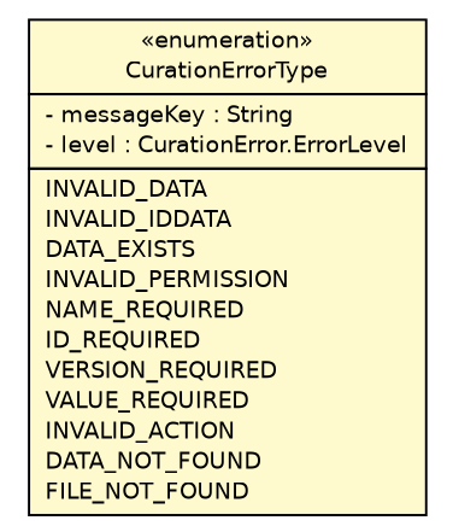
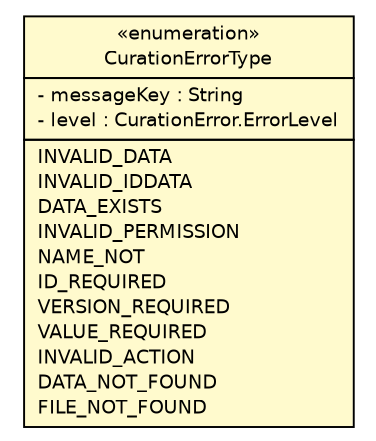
  digraph {
-   n1 [fontcolor=black fontname=Helvetica fontsize=10.0 label=<<table border="0" cellborder="1" cellspacing="0" cellpadding="2" port="p" bgcolor="lemonChiffon" href="./CurationError.CurationErrorType.html"> 		<tr><td><table border="0" cellspacing="0" cellpadding="1"> 			<tr><td> &laquo;enumeration&raquo; </td></tr> 			<tr><td> CurationErrorType </td></tr> 		</table></td></tr> 		<tr><td><table border="0" cellspacing="0" cellpadding="1"> 			<tr><td align="left"> - messageKey : String </td></tr> 			<tr><td align="left"> - level : CurationError.ErrorLevel </td></tr> 		</table></td></tr> 		<tr><td><table border="0" cellspacing="0" cellpadding="1"> 			<tr><td align="left"> INVALID_DATA </td></tr> 			<tr><td align="left"> INVALID_IDDATA </td></tr> 			<tr><td align="left"> DATA_EXISTS </td></tr> 			<tr><td align="left"> INVALID_PERMISSION </td></tr> 			<tr><td align="left"> NAME_REQUIRED </td></tr> 			<tr><td align="left"> ID_REQUIRED </td></tr> 			<tr><td align="left"> VERSION_REQUIRED </td></tr> 			<tr><td align="left"> VALUE_REQUIRED </td></tr> 			<tr><td align="left"> INVALID_ACTION </td></tr> 			<tr><td align="left"> DATA_NOT_FOUND </td></tr> 			<tr><td align="left"> FILE_NOT_FOUND </td></tr> 		</table></td></tr> 		</table>> shape=plaintext]
+   n1 [fontcolor=black fontname=Helvetica fontsize=10.0 label=<<table border="0" cellborder="1" cellspacing="0" cellpadding="2" port="p" bgcolor="lemonChiffon" href="./CurationError.CurationErrorType.html"> 		<tr><td><table border="0" cellspacing="0" cellpadding="1"> 			<tr><td> &laquo;enumeration&raquo; </td></tr> 			<tr><td> CurationErrorType </td></tr> 		</table></td></tr> 		<tr><td><table border="0" cellspacing="0" cellpadding="1"> 			<tr><td align="left"> - messageKey : String </td></tr> 			<tr><td align="left"> - level : CurationError.ErrorLevel </td></tr> 		</table></td></tr> 		<tr><td><table border="0" cellspacing="0" cellpadding="1"> 			<tr><td align="left"> INVALID_DATA </td></tr> 			<tr><td align="left"> INVALID_IDDATA </td></tr> 			<tr><td align="left"> DATA_EXISTS </td></tr> 			<tr><td align="left"> INVALID_PERMISSION </td></tr> 			<tr><td align="left"> NAME_NOT </td></tr> 			<tr><td align="left"> ID_REQUIRED </td></tr> 			<tr><td align="left"> VERSION_REQUIRED </td></tr> 			<tr><td align="left"> VALUE_REQUIRED </td></tr> 			<tr><td align="left"> INVALID_ACTION </td></tr> 			<tr><td align="left"> DATA_NOT_FOUND </td></tr> 			<tr><td align="left"> FILE_NOT_FOUND </td></tr> 		</table></td></tr> 		</table>> shape=plaintext]
  }
